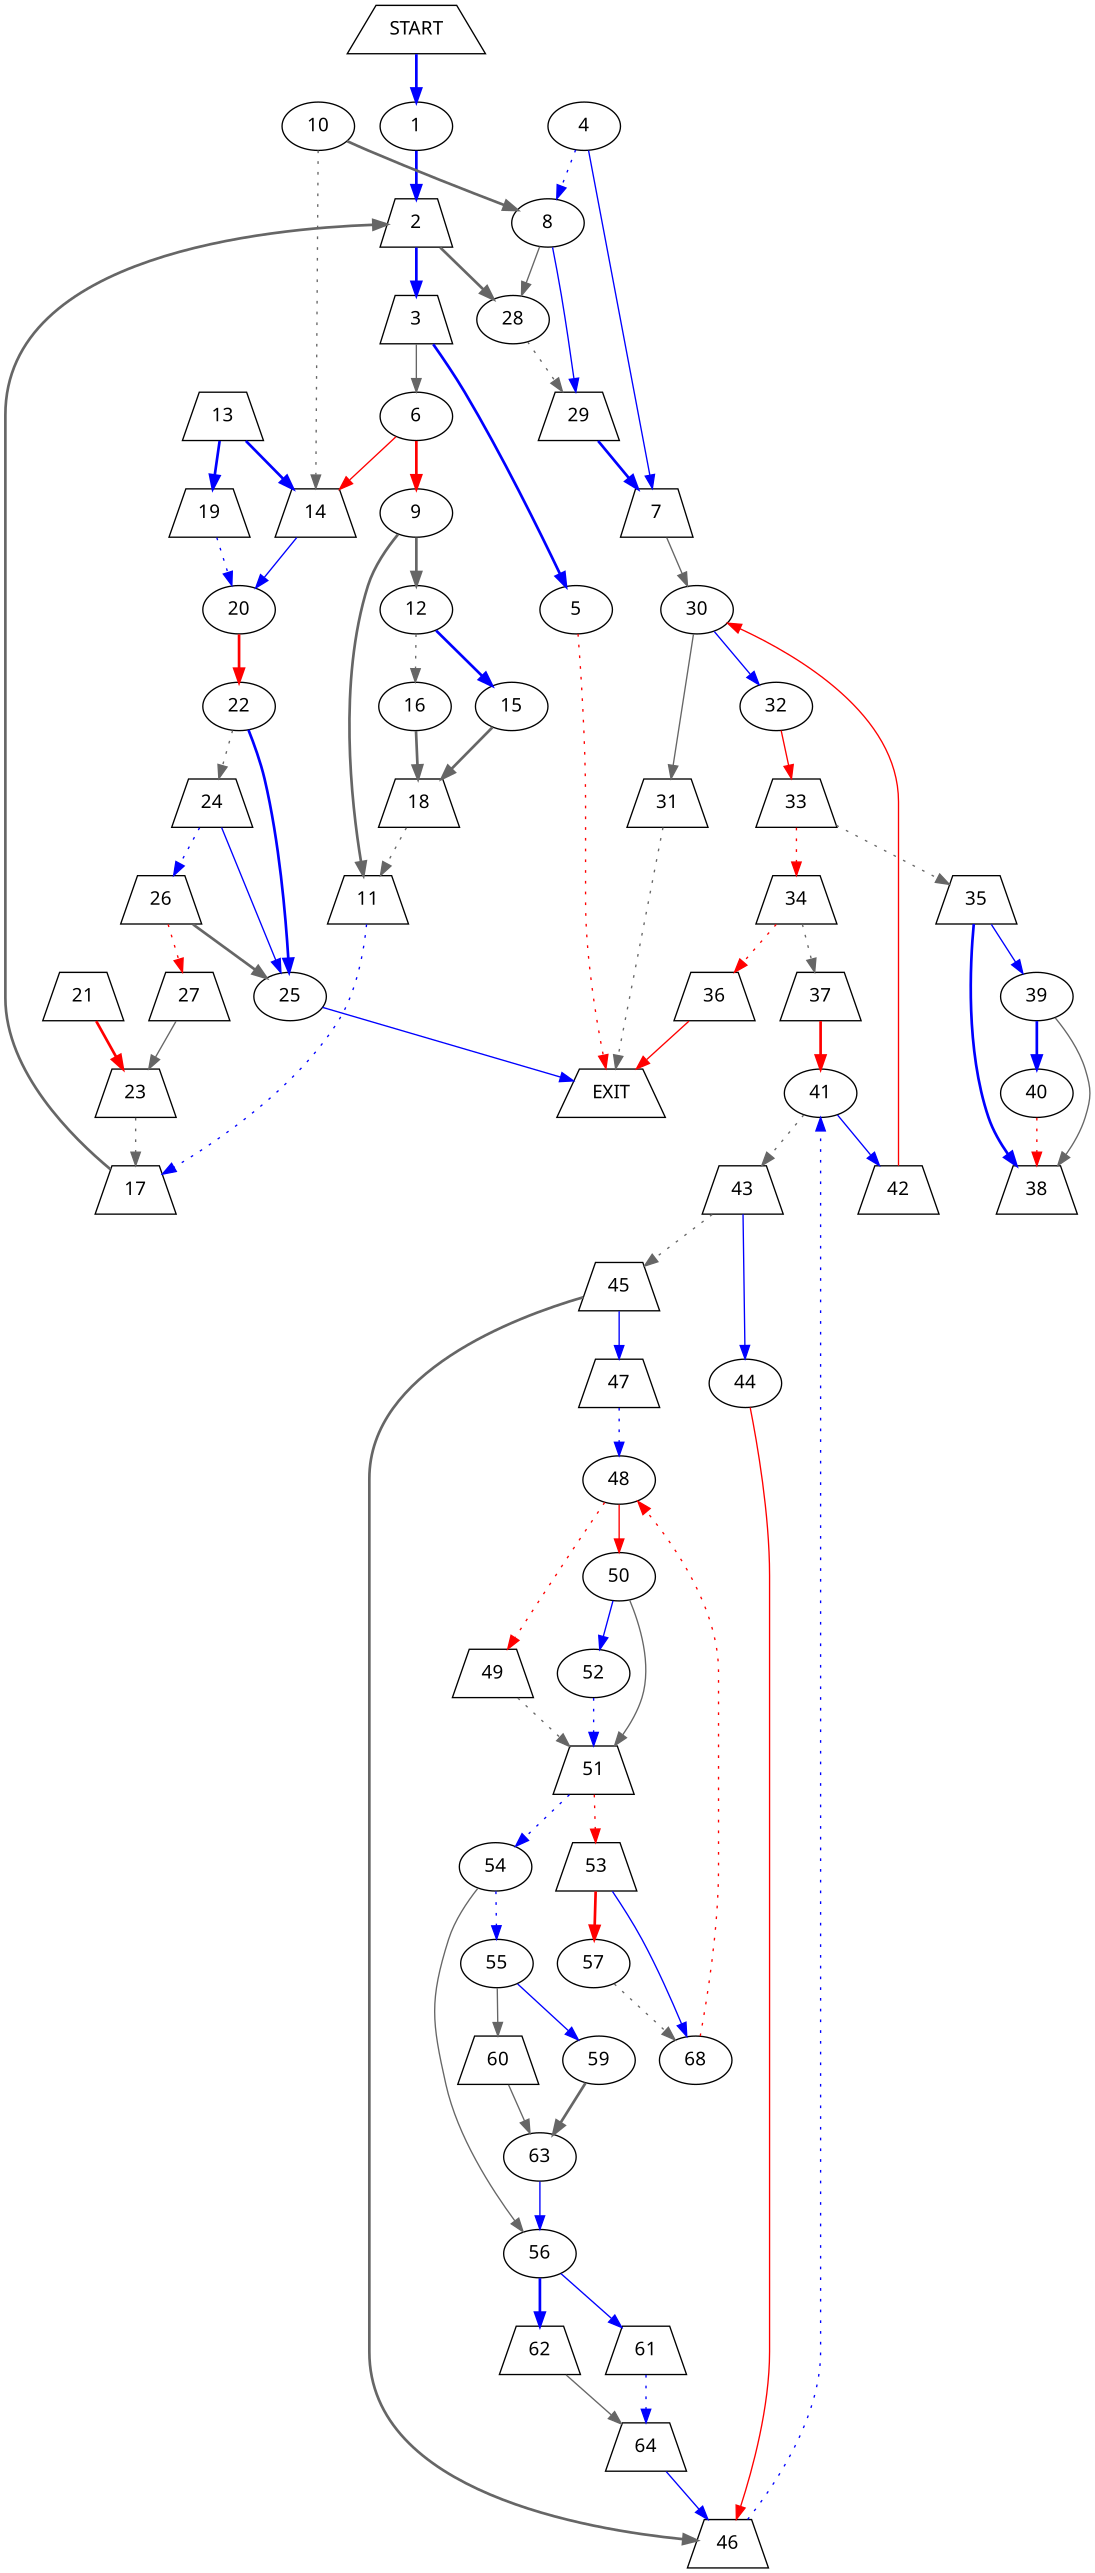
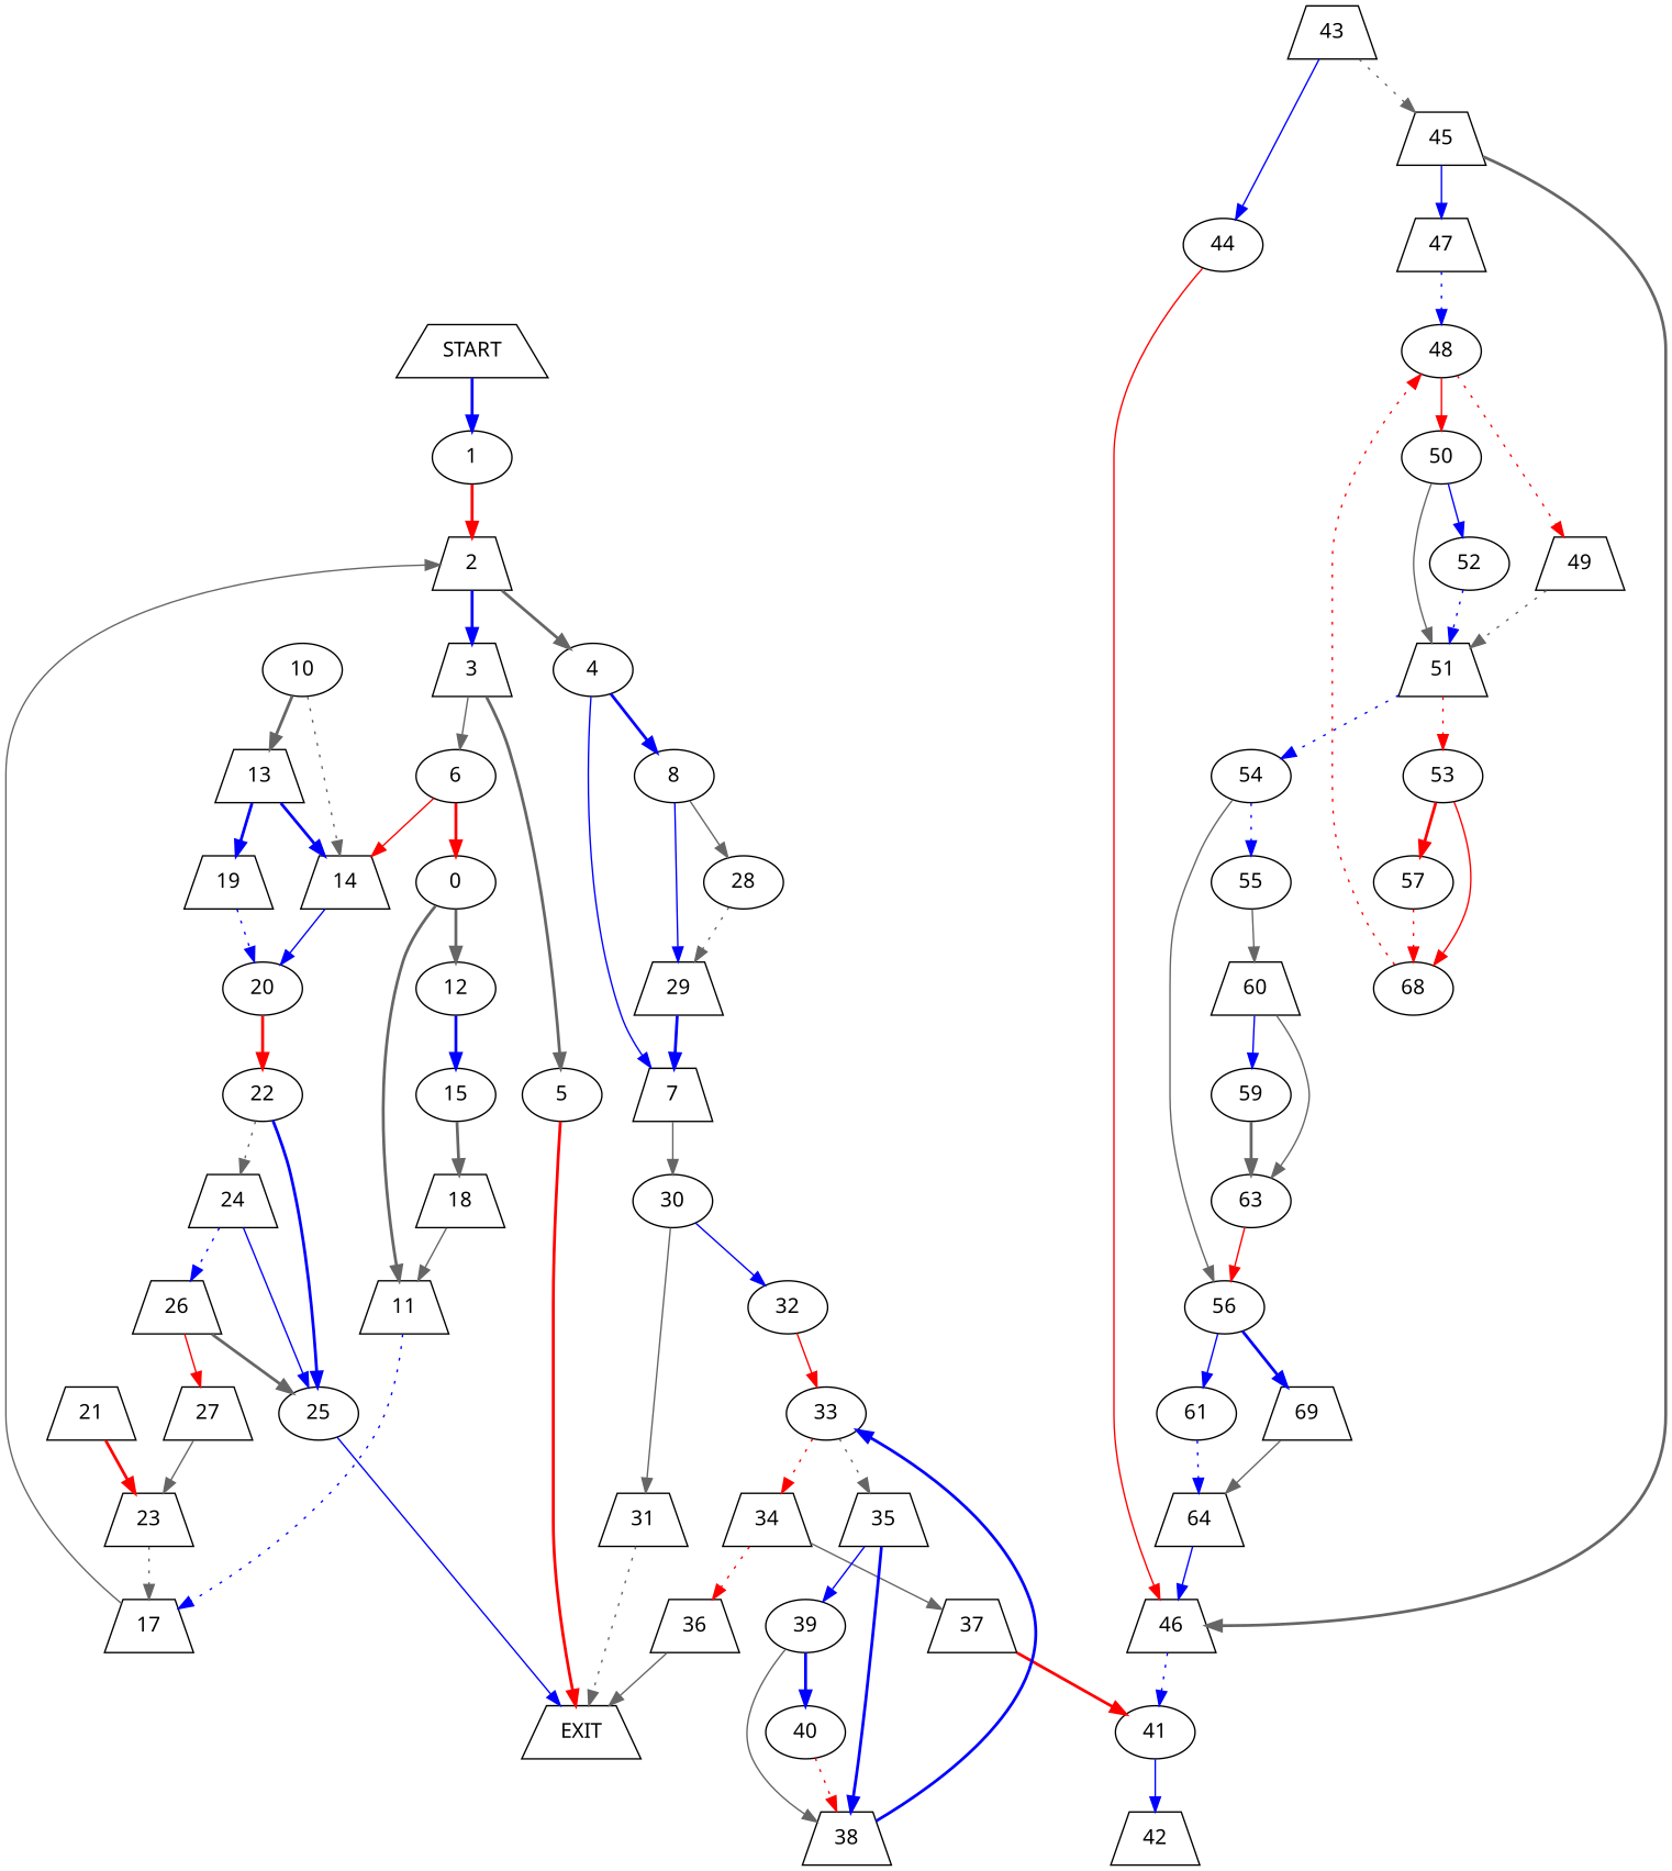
  digraph {
    fontname="Noto Sans"
    node [fontname="Noto Sans" shape=trapezium]
    edge [color=blue fontname="Noto Sans" style=solid]
    n1 [label=START]
    1 [shape=ellipse]
    2
    n4 [label=EXIT]
    3
    4 [shape=ellipse]
    5 [shape=ellipse]
    6 [shape=ellipse]
    7
    8 [shape=ellipse]
-   9 [shape=ellipse]
+   9 [shape=ellipse label=0]
    14
    30 [shape=ellipse]
    28 [shape=ellipse]
    29
    11
    12 [shape=ellipse]
    10 [shape=ellipse]
    13
    31
    32 [shape=ellipse]
    17
    15 [shape=ellipse]
-   16 [shape=ellipse]
    19
    20 [shape=ellipse]
    18
    22 [shape=ellipse]
    21
    23
    24
    25 [shape=ellipse]
    26
    27
-   33
+   33 [shape=ellipse]
    34
    35
    36
    37
    38
    39 [shape=ellipse]
    41 [shape=ellipse]
    40 [shape=ellipse]
    42
    43
    44 [shape=ellipse]
    45
    46
    47
    48 [shape=ellipse]
    49
    50 [shape=ellipse]
    51
    52 [shape=ellipse]
-   53
+   53 [shape=ellipse]
    54 [shape=ellipse]
    57 [shape=ellipse]
    n58 [label=68 shape=ellipse]
    55 [shape=ellipse]
    56 [shape=ellipse]
    59 [shape=ellipse]
    60
-   61
-   62
+   61 [shape=ellipse]
+   62 [label=69]
    63 [shape=ellipse]
    64
    n1 -> 1 [style=bold]
-   1 -> 2 [style=bold]
+   1 -> 2 [color=red style=bold]
    2 -> 3 [style=bold]
-   2 -> 28 [color=gray40 style=bold]
-   3 -> 5 [style=bold]
+   2 -> 4 [color=gray40 style=bold]
+   3 -> 5 [color=gray40 style=bold]
    3 -> 6 [color=gray40]
    4 -> 7
-   4 -> 8 [style=dotted]
-   5 -> n4 [color=red style=dotted]
+   4 -> 8 [style=bold]
+   5 -> n4 [color=red style=bold]
    6 -> 9 [color=red style=bold]
    6 -> 14 [color=red]
    7 -> 30 [color=gray40]
    8 -> 28 [color=gray40]
    8 -> 29
    9 -> 11 [color=gray40 style=bold]
    9 -> 12 [color=gray40 style=bold]
    14 -> 20
    30 -> 31 [color=gray40]
    30 -> 32
    28 -> 29 [color=gray40 style=dotted]
    29 -> 7 [style=bold]
    11 -> 17 [style=dotted]
    12 -> 15 [style=bold]
-   12 -> 16 [color=gray40 style=dotted]
    10 -> 14 [color=gray40 style=dotted]
-   10 -> 8 [color=gray40 style=bold]
+   10 -> 13 [color=gray40 style=bold]
    13 -> 14 [style=bold]
    13 -> 19 [style=bold]
    31 -> n4 [color=gray40 style=dotted]
    32 -> 33 [color=red]
-   17 -> 2 [color=gray40 style=bold]
+   17 -> 2 [color=gray40]
    15 -> 18 [color=gray40 style=bold]
-   16 -> 18 [color=gray40 style=bold]
    19 -> 20 [style=dotted]
    20 -> 22 [color=red style=bold]
-   18 -> 11 [color=gray40 style=dotted]
+   18 -> 11 [color=gray40]
    22 -> 24 [color=gray40 style=dotted]
    22 -> 25 [style=bold]
    21 -> 23 [color=red style=bold]
    23 -> 17 [color=gray40 style=dotted]
    24 -> 25
    24 -> 26 [style=dotted]
    25 -> n4
    26 -> 25 [color=gray40 style=bold]
-   26 -> 27 [color=red style=dotted]
+   26 -> 27 [color=red]
    27 -> 23 [color=gray40]
    33 -> 34 [color=red style=dotted]
    33 -> 35 [color=gray40 style=dotted]
    34 -> 36 [color=red style=dotted]
-   34 -> 37 [color=gray40 style=dotted]
+   34 -> 37 [color=gray40]
    35 -> 38 [style=bold]
    35 -> 39
-   36 -> n4 [color=red]
+   36 -> n4 [color=gray40]
    37 -> 41 [color=red style=bold]
+   38 -> 33 [style=bold]
    39 -> 38 [color=gray40]
    39 -> 40 [style=bold]
    41 -> 42
-   41 -> 43 [color=gray40 style=dotted]
    40 -> 38 [color=red style=dotted]
-   42 -> 30 [color=red]
    43 -> 44
    43 -> 45 [color=gray40 style=dotted]
    44 -> 46 [color=red]
    45 -> 46 [color=gray40 style=bold]
    45 -> 47
    46 -> 41 [style=dotted]
    47 -> 48 [style=dotted]
    48 -> 49 [color=red style=dotted]
    48 -> 50 [color=red]
    49 -> 51 [color=gray40 style=dotted]
    50 -> 51 [color=gray40]
    50 -> 52
    51 -> 53 [color=red style=dotted]
    51 -> 54 [style=dotted]
    52 -> 51 [style=dotted]
    53 -> 57 [color=red style=bold]
-   53 -> n58
+   53 -> n58 [color=red]
    54 -> 55 [style=dotted]
    54 -> 56 [color=gray40]
-   57 -> n58 [color=gray40 style=dotted]
+   57 -> n58 [color=red style=dotted]
    n58 -> 48 [color=red style=dotted]
-   55 -> 59
+   60 -> 59
    55 -> 60 [color=gray40]
    56 -> 61
    56 -> 62 [style=bold]
    59 -> 63 [color=gray40 style=bold]
    60 -> 63 [color=gray40]
    61 -> 64 [style=dotted]
    62 -> 64 [color=gray40]
-   63 -> 56
+   63 -> 56 [color=red]
    64 -> 46
  }
